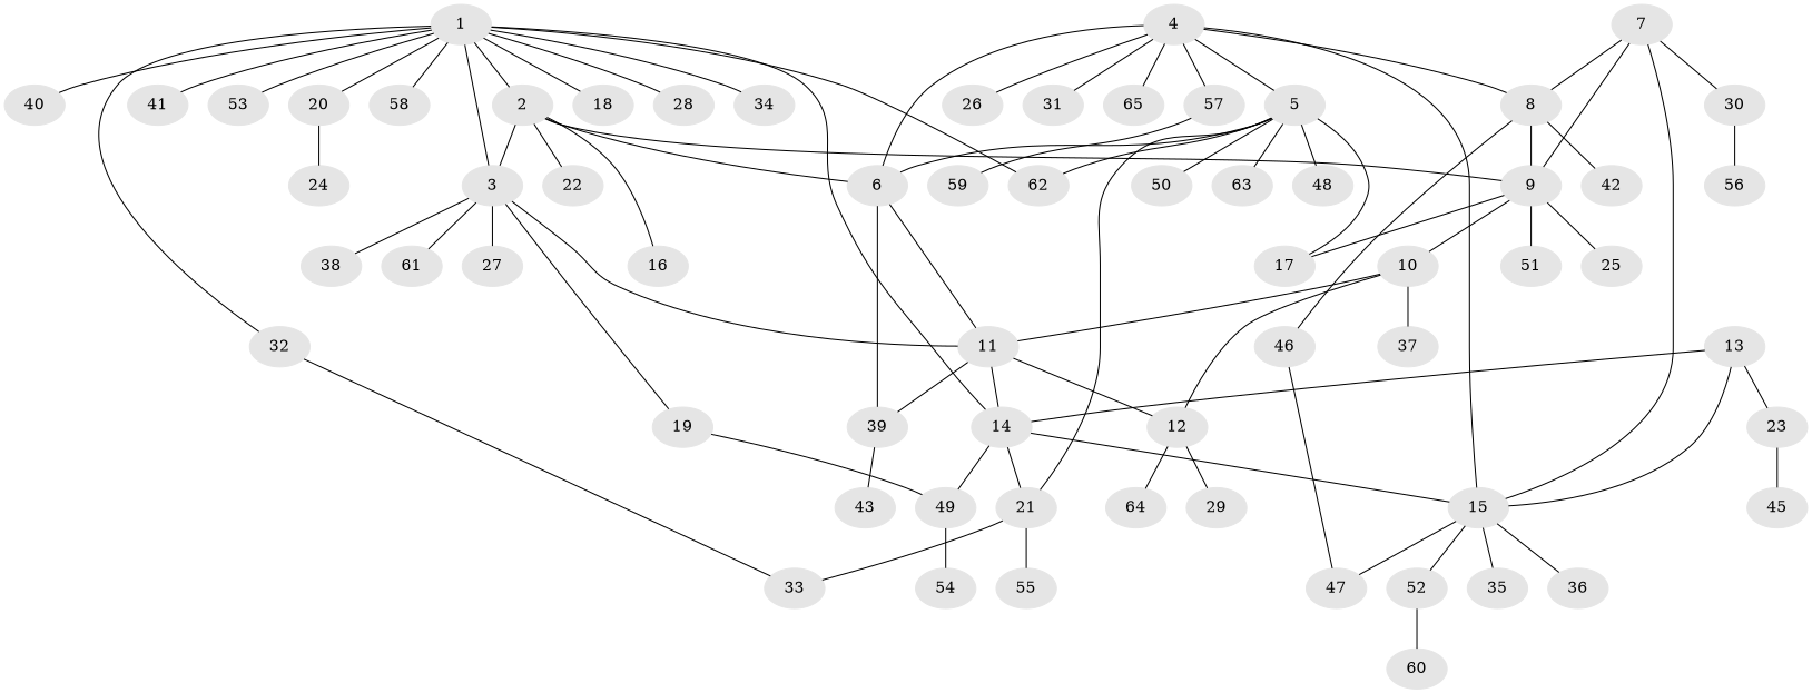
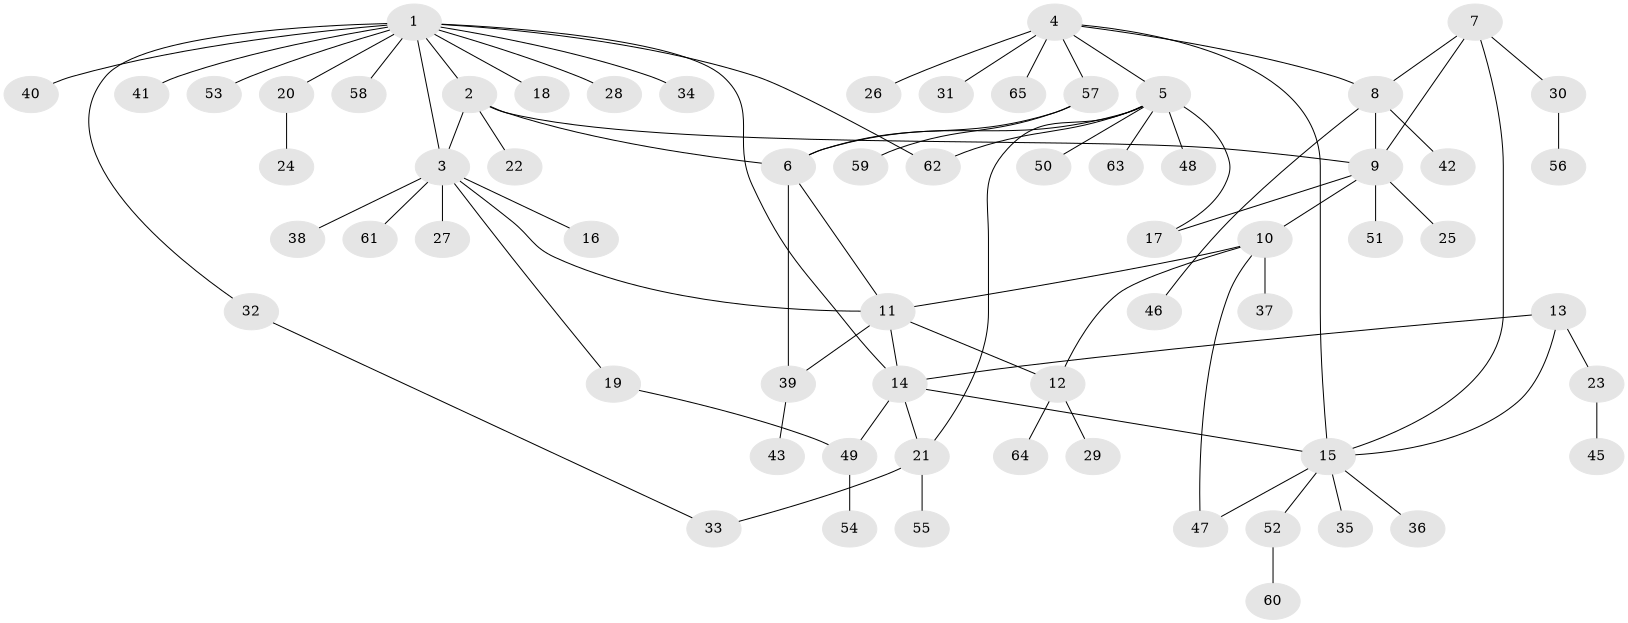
  graph {
    node [color=gray90 style=filled]
    1
    2
    3
    14
    18
    20
    28
    32
    34
    40
    41
    53
    58
    62
    6
    9
    16
    22
    11
    19
    27
    38
    61
    15
    21
    49
    24
    33
    39
    17
    10
    25
    51
    12
    4
    5
    8
    26
    31
    57
    65
    48
    50
    63
    42
    46
    47
    35
    36
    52
    59
    55
    43
    7
    30
    56
    37
    29
    64
    13
    23
    45
    54
    60
    1 -- 2
    1 -- 3
    1 -- 14
    1 -- 18
    1 -- 20
    1 -- 28
    1 -- 32
    1 -- 34
    1 -- 40
    1 -- 41
    1 -- 53
    1 -- 58
    1 -- 62
    2 -- 3
    2 -- 6
    2 -- 9
-   2 -- 16
+   3 -- 16
    2 -- 22
    3 -- 11
    3 -- 19
    3 -- 27
    3 -- 38
    3 -- 61
    14 -- 15
    14 -- 21
    14 -- 49
    20 -- 24
    32 -- 33
    6 -- 11
    6 -- 39
    9 -- 17
    9 -- 10
    9 -- 25
    9 -- 51
    11 -- 14
    11 -- 39
    11 -- 12
    19 -- 49
    15 -- 47
    15 -- 35
    15 -- 36
    15 -- 52
    21 -- 33
    21 -- 55
    49 -- 54
    39 -- 43
    10 -- 11
    10 -- 12
-   46 -- 47
+   10 -- 47
    10 -- 37
    12 -- 29
    12 -- 64
-   4 -- 6
+   57 -- 6
    4 -- 15
    4 -- 5
    4 -- 8
    4 -- 26
    4 -- 31
    4 -- 57
    4 -- 65
    5 -- 62
    5 -- 6
    5 -- 21
    5 -- 17
    5 -- 48
    5 -- 50
    5 -- 63
    8 -- 9
    8 -- 42
    8 -- 46
    57 -- 59
    52 -- 60
    7 -- 9
    7 -- 15
    7 -- 8
    7 -- 30
    30 -- 56
    13 -- 14
    13 -- 15
    13 -- 23
    23 -- 45
  }
